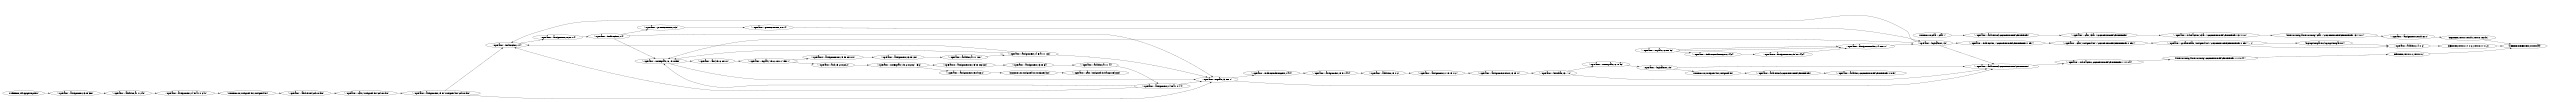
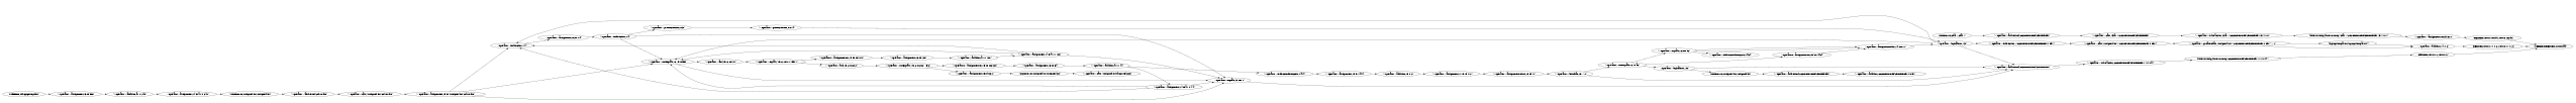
  digraph {
    rankdir=LR
    n1 [label="(<operator>.assignment,v3 = 388)"]
    n2 [label="(<operator>.addition,a1 + 240)"]
    n3 [label="(<operator>.assignment,v4 = a1 + 240)"]
    n4 [label="(UNKNOWN,unsigned int,unsigned int)"]
    n5 [label="(<operator>.addressOf,&dword_0)"]
    n6 [label="(<operator>.assignment,v5 = (unsigned int)&dword_0)"]
    n7 [label="(<operator>.indirection,*v4)"]
    n8 [label="(<operator>.notEquals,v6 != 0xFF)"]
    n9 [label="(<operator>.equals,v3 == 1)"]
    n10 [label="(<operator>.assignment,v6 = *v4)"]
    n11 [label="(<operator>.and,v5 & 0x101)"]
    n12 [label="(<operator>.addressOf,&GLOBAL_OFFSET_TABLE_)"]
    n13 [label="(<operator>.indirectIndexAccess,v4[1])"]
    n14 [label="(<operator>.cast,(unsigned int)&dword_0)"]
    n15 [label="(<operator>.indirection,*v4)"]
    n16 [label="(<operator>.preDecrement,--v3)"]
    n17 [label="(<operator>.preIncrement,++v4)"]
    n18 [label="(<operator>.logicalNot,!v3)"]
    n19 [label="(<operator>.indirection,*(&GLOBAL_OFFSET_TABLE_ + 857))"]
    n20 [label="(<operator>.subtraction,&GLOBAL_OFFSET_TABLE_ - 117044)"]
    n21 [label="(<operator>.equals,(v5 & 0x101) == 1)"]
    n22 [label="(<operators>.assignmentOr,v5 |= 0x101u)"]
    n23 [label="(<operator>.and,v5 & 0x202)"]
    n24 [label="(<operator>.assignment,v3 = 128)"]
    n25 [label="(<operator>.notEquals,(v5 & 0x202) != 2)"]
    n26 [label="(<operator>.addition,a1 + 108)"]
    n27 [label="(<operator>.assignment,v4 = a1 + 108)"]
    n28 [label="(<operator>.assignment,result = 0)"]
    n29 [label="(<operators>.assignmentOr,v5 |= 0x202u)"]
    n30 [label="(UNKNOWN,unsigned int,unsigned int)"]
    n31 [label="(<operator>.assignment,v3 = 64)"]
    n32 [label="(<operator>.cast,(unsigned int)dhcp_verbose)"]
    n33 [label="(UNKNOWN,char *,char *)"]
    n34 [label="(<operator>.addressOf,&GLOBAL_OFFSET_TABLE_)"]
    n35 [label="(RETURN,return result;,return result;)"]
    n36 [label="(METHOD_RETURN,__usercall)"]
    n37 [label="(bb_error_msg,bb_error_msg((char *)&GLOBAL_OFFSET_TABLE_ - 377101))"]
    n38 [label="(<operator>.assignment,result = 0)"]
    n39 [label="(<operator>.subtraction,(char *)&GLOBAL_OFFSET_TABLE_ - 377101)"]
    n40 [label="(<operator>.cast,(char *)&GLOBAL_OFFSET_TABLE_)"]
    n41 [label="(<operator>.addition,a1 + 44)"]
    n42 [label="(<operator>.assignment,v4 = a1 + 44)"]
    n43 [label="(<operator>.assignment,v9 = v4[1])"]
    n44 [label="(<operator>.addition,v9 + 2)"]
    n45 [label="(<operator>.assignment,v7 = v9 + 2)"]
    n46 [label="(<operator>.assignmentMinus,v3 -= v7)"]
    n47 [label="(<operator>.lessThan,v3 < 0)"]
    n48 [label="(<operator>.notEquals,v6 != a2)"]
    n49 [label="(<operator>.equals,v6 == 52)"]
    n50 [label="(<operator>.logicalNot,!v9)"]
    n51 [label="(<operator>.indirectIndexAccess,v4[2])"]
    n52 [label="(<operator>.assignmentPlus,v4 += v7)"]
    n53 [label="(UNKNOWN,unsigned int,unsigned int)"]
    n54 [label="(<operators>.assignmentOr,v5 |= v4[2])"]
    n55 [label="(<operator>.addressOf,&GLOBAL_OFFSET_TABLE_)"]
    n56 [label="(bb_error_msg,bb_error_msg(&GLOBAL_OFFSET_TABLE_ - 117044))"]
    n57 [label="(RETURN,return 0;,return 0;)"]
    n58 [label="(<operator>.greaterThan,(unsigned int)*(&GLOBAL_OFFSET_TABLE_ + 857) > 1)"]
    n59 [label="(log_option_part_0,log_option_part_0())"]
    n60 [label="(<operator>.addition,v4 + 2)"]
    n61 [label="(RETURN,return v4 + 2;,return v4 + 2;)"]
    n62 [label="(<operator>.cast,(unsigned int)*(&GLOBAL_OFFSET_TABLE_ + 857))"]
    n63 [label="(<operator>.addition,&GLOBAL_OFFSET_TABLE_ + 857)"]
    n64 [label="(METHOD,udhcp_get_option)"]
    n1 -> n2
    n2 -> n3
    n3 -> n4
    n4 -> n5
    n5 -> n14
    n6 -> n7
+   n6 -> n8
    n6 -> n9
    n7 -> n10
    n8 -> n9
    n8 -> n11
    n9 -> n12
-   n9 -> n13
+   n41 -> n13
    n10 -> n15
    n11 -> n21
    n12 -> n20
    n13 -> n43
    n14 -> n6
    n15 -> n8
    n15 -> n9
    n15 -> n16
    n16 -> n17
    n17 -> n18
    n18 -> n7
    n18 -> n8
    n18 -> n12
    n18 -> n19
    n19 -> n62
    n20 -> n56
    n21 -> n22
    n21 -> n23
    n22 -> n24
    n23 -> n25
    n24 -> n26
    n25 -> n28
    n25 -> n29
    n26 -> n27
    n27 -> n7
    n27 -> n8
    n27 -> n9
    n28 -> n30
    n29 -> n31
    n30 -> n32
    n31 -> n41
    n33 -> n34
    n34 -> n40
    n35 -> n36
    n37 -> n38
    n38 -> n35
    n39 -> n37
    n40 -> n39
    n41 -> n42
    n42 -> n7
    n42 -> n8
    n42 -> n9
    n43 -> n44
    n44 -> n45
    n45 -> n46
    n46 -> n47
    n47 -> n12
    n47 -> n48
+   n48 -> n49
    n48 -> n50
    n49 -> n51
    n49 -> n52
    n49 -> n52
    n50 -> n12
    n50 -> n53
-   n51 -> n54
+   n48 -> n54
    n52 -> n18
    n53 -> n55
    n54 -> n52
    n55 -> n63
    n56 -> n57
    n57 -> n36
    n58 -> n59
    n58 -> n60
    n59 -> n60
    n60 -> n61
    n61 -> n36
    n62 -> n58
    n64 -> n1
  }
